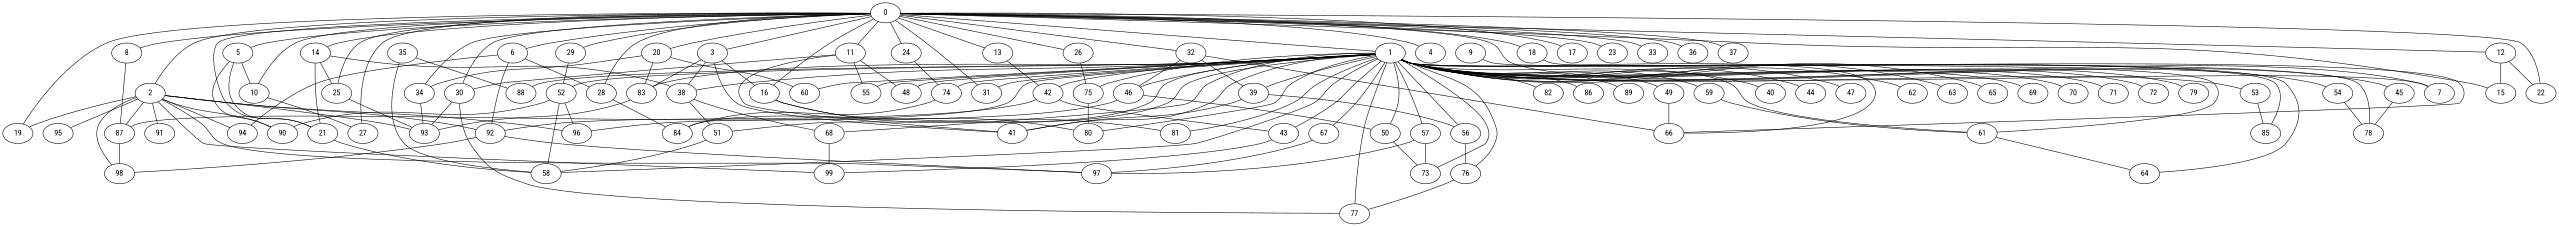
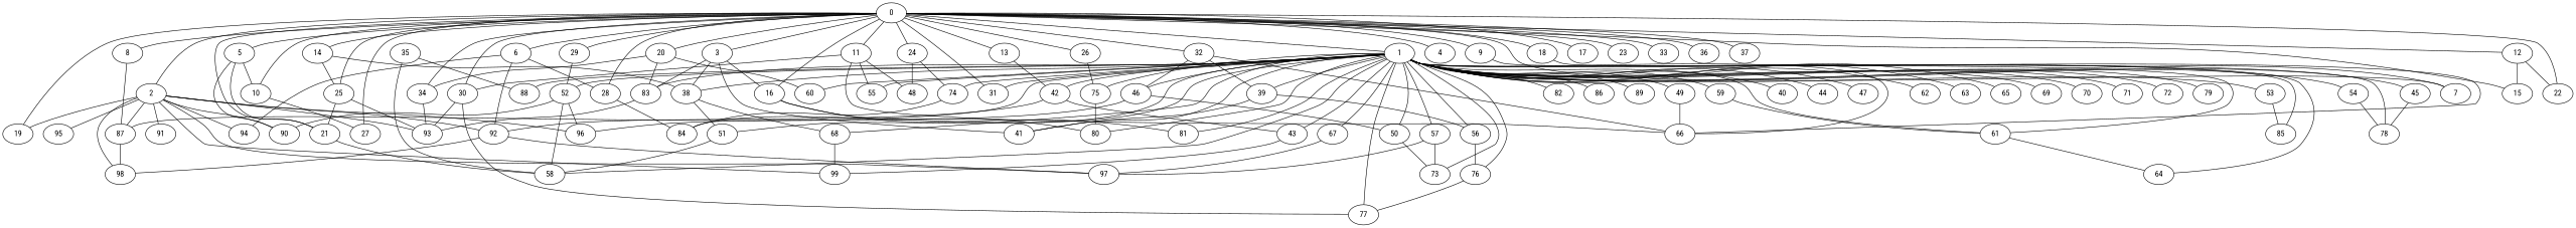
  graph {
    fontname="Roboto Condensed"
    node [fontname="Roboto Condensed"]
    edge [fontname="Roboto Condensed"]
    0
    1
    2
    3
    4
    5
    6
    7
    8
    9
    10
    11
    12
    13
    14
    15
    16
    17
    18
    19
    20
    21
    22
    23
    24
    25
    26
    27
    28
    29
    30
    31
    32
    33
    34
    36
    37
    38
    39
    40
    41
    42
    43
    44
    45
    46
    47
    48
    49
    50
    51
    52
    53
    54
    55
    56
    57
    58
    59
    60
    61
    62
    63
    64
    65
    66
    67
    68
    69
    70
    71
    72
    73
    74
    75
    76
    77
    78
    79
    80
    81
    82
    83
    84
    85
    86
    87
    88
    89
    96
    98
    99
    97
    90
    91
    92
    93
    94
    95
    35
    0 -- 1
    0 -- 2
    0 -- 3
    0 -- 4
    0 -- 5
    0 -- 6
    0 -- 7
    0 -- 8
+   0 -- 9
    0 -- 10
    0 -- 11
    0 -- 12
    0 -- 13
    0 -- 14
    0 -- 15
    0 -- 16
    0 -- 17
    0 -- 18
    0 -- 19
    0 -- 20
    0 -- 21
    0 -- 22
    0 -- 23
    0 -- 24
    0 -- 25
    0 -- 26
    0 -- 27
    0 -- 28
    0 -- 29
    0 -- 30
    0 -- 31
    0 -- 32
    0 -- 33
    0 -- 34
    0 -- 36
    0 -- 37
    1 -- 7
    1 -- 31
    1 -- 38
    1 -- 39
    1 -- 40
    1 -- 41
    1 -- 42
    1 -- 43
    1 -- 44
    1 -- 45
    1 -- 46
    1 -- 47
-   1 -- 48
+   24 -- 48
    1 -- 49
    1 -- 50
    1 -- 51
    1 -- 52
    1 -- 53
    1 -- 54
    1 -- 55
    1 -- 56
    1 -- 57
    1 -- 58
    1 -- 59
    1 -- 60
    1 -- 61
    1 -- 62
    1 -- 63
    1 -- 64
    1 -- 65
    1 -- 66
    1 -- 67
    1 -- 68
    1 -- 69
    1 -- 70
    1 -- 71
    1 -- 72
    1 -- 73
    1 -- 74
    1 -- 75
    1 -- 76
    1 -- 77
    1 -- 78
    1 -- 79
    1 -- 80
    1 -- 81
    1 -- 82
    1 -- 83
    1 -- 84
    1 -- 85
    1 -- 86
    1 -- 87
    1 -- 88
    1 -- 89
    2 -- 19
    2 -- 87
    2 -- 96
    2 -- 98
    2 -- 99
    2 -- 97
    2 -- 90
    2 -- 91
    2 -- 92
    2 -- 93
    2 -- 94
    2 -- 95
    3 -- 16
    3 -- 38
    3 -- 41
    3 -- 83
    5 -- 10
    5 -- 21
    5 -- 90
    6 -- 28
    6 -- 92
    6 -- 94
    8 -- 87
    9 -- 61
    10 -- 27
    11 -- 30
    11 -- 48
    11 -- 55
-   11 -- 41
+   11 -- 66
    12 -- 15
    12 -- 22
    13 -- 42
-   14 -- 21
+   25 -- 21
    14 -- 25
    14 -- 38
    16 -- 80
    16 -- 81
    18 -- 66
    20 -- 34
    20 -- 60
    20 -- 83
    21 -- 58
    24 -- 74
    25 -- 93
    26 -- 75
    28 -- 84
    29 -- 52
    30 -- 77
    30 -- 93
    32 -- 39
    32 -- 46
    32 -- 66
    34 -- 93
    38 -- 51
    38 -- 68
    39 -- 41
    39 -- 56
    42 -- 43
    42 -- 92
    43 -- 99
    45 -- 78
    46 -- 50
    46 -- 96
    49 -- 66
    50 -- 73
    51 -- 58
    52 -- 58
    52 -- 96
    52 -- 90
    53 -- 85
    54 -- 78
    56 -- 76
    57 -- 73
    57 -- 97
    59 -- 61
    61 -- 64
    67 -- 97
    68 -- 99
    74 -- 84
    75 -- 80
    76 -- 77
    83 -- 93
    87 -- 98
    92 -- 98
    92 -- 97
    35 -- 58
    35 -- 88
  }
